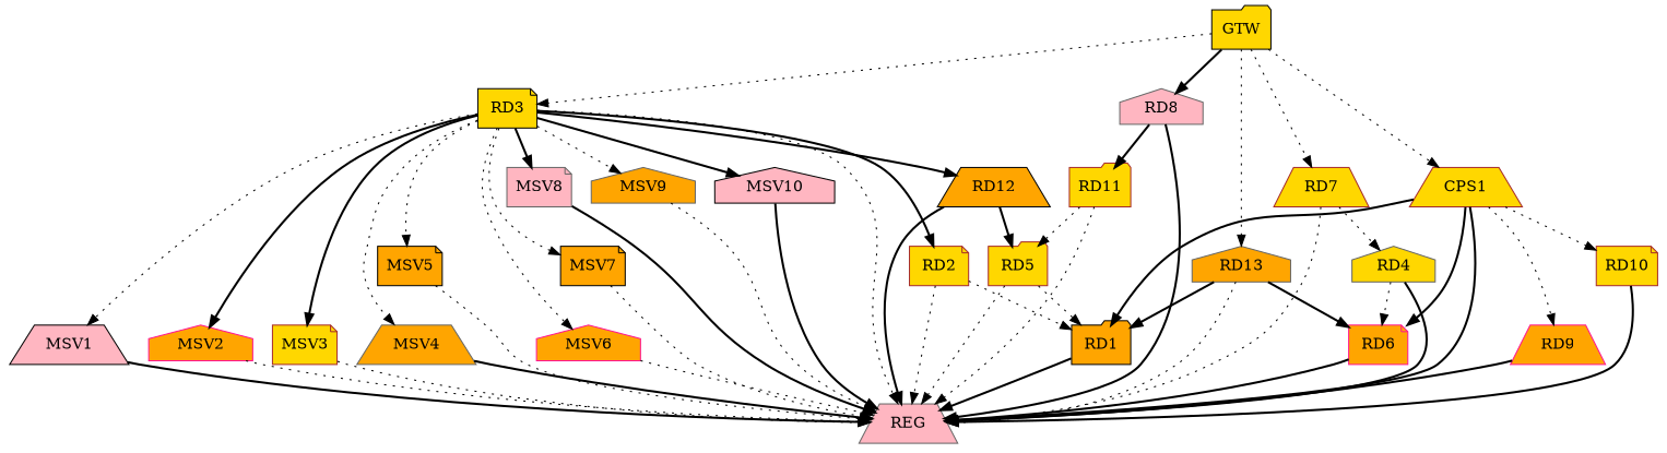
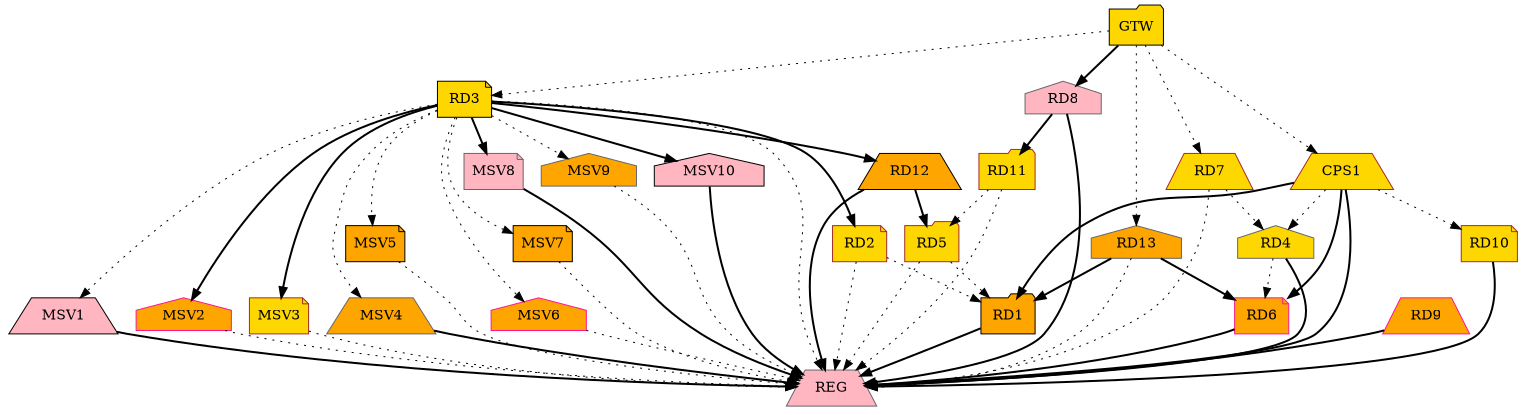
  strict digraph {
    node [color=black fillcolor=orange shape=note style=filled]
    edge [style=dotted]
    n1 [label=RD1 shape=folder]
    n2 [color=gray40 fillcolor=lightpink label=REG shape=trapezium]
    n3 [color=brown fillcolor=gold label=RD2]
    n4 [fillcolor=gold label=RD3]
    n5 [label=RD12 shape=trapezium]
    n6 [fillcolor=lightpink label=MSV1 shape=trapezium]
    n7 [color=deeppink label=MSV2 shape=house]
    n8 [color=brown fillcolor=gold label=MSV3]
    n9 [color=gray40 label=MSV4 shape=trapezium]
    n10 [label=MSV5]
    n11 [color=deeppink label=MSV6 shape=house]
    n12 [label=MSV7]
    n13 [color=gray40 fillcolor=lightpink label=MSV8]
    n14 [color=gray40 label=MSV9 shape=house]
    n15 [fillcolor=lightpink label=MSV10 shape=house]
    n16 [color=brown fillcolor=gold label=RD5 shape=folder]
    n17 [color=gray40 fillcolor=gold label=RD4 shape=house]
    n18 [color=deeppink label=RD6]
    n19 [color=brown fillcolor=gold label=RD7 shape=trapezium]
    n20 [color=gray40 fillcolor=lightpink label=RD8 shape=house]
    n21 [color=brown fillcolor=gold label=RD11 shape=folder]
    n22 [color=deeppink label=RD9 shape=trapezium]
    n23 [color=brown fillcolor=gold label=RD10]
    n24 [color=gray40 label=RD13 shape=house]
    n25 [color=brown fillcolor=gold label=CPS1 shape=trapezium]
    n26 [fillcolor=gold label=GTW shape=folder]
    n1 -> n2 [style=bold]
    n3 -> n1
    n3 -> n2
    n4 -> n2
    n4 -> n3 [style=bold]
    n4 -> n5 [style=bold]
    n4 -> n6
    n4 -> n7 [style=bold]
    n4 -> n8 [style=bold]
    n4 -> n9
    n4 -> n10
    n4 -> n11
    n4 -> n12
    n4 -> n13 [style=bold]
    n4 -> n14
    n4 -> n15 [style=bold]
    n5 -> n2 [style=bold]
    n5 -> n16 [style=bold]
    n6 -> n2 [style=bold]
    n7 -> n2
    n8 -> n2
    n9 -> n2 [style=bold]
    n10 -> n2
    n11 -> n2
    n12 -> n2
    n13 -> n2 [style=bold]
    n14 -> n2
    n15 -> n2 [style=bold]
    n16 -> n1
    n16 -> n2
    n17 -> n2 [style=bold]
    n17 -> n18
    n18 -> n2 [style=bold]
    n19 -> n2
    n19 -> n17
    n20 -> n2 [style=bold]
    n20 -> n21 [style=bold]
    n21 -> n2
    n21 -> n16
    n22 -> n2 [style=bold]
    n23 -> n2 [style=bold]
    n24 -> n1 [style=bold]
    n24 -> n2
    n24 -> n18 [style=bold]
    n25 -> n1 [style=bold]
    n25 -> n2 [style=bold]
    n25 -> n18 [style=bold]
-   n25 -> n22
+   n25 -> n17
    n25 -> n23
    n26 -> n4
    n26 -> n19
    n26 -> n20 [style=bold]
    n26 -> n24
    n26 -> n25
  }
